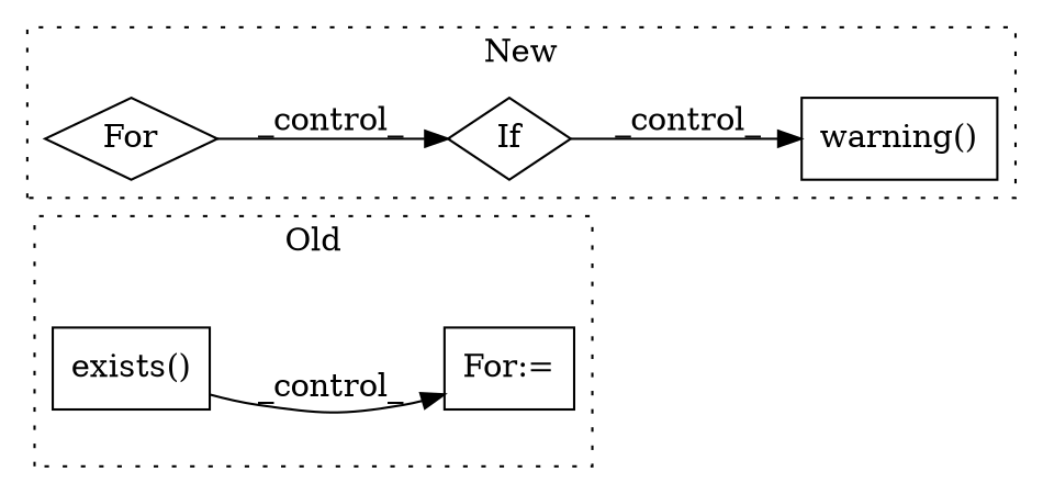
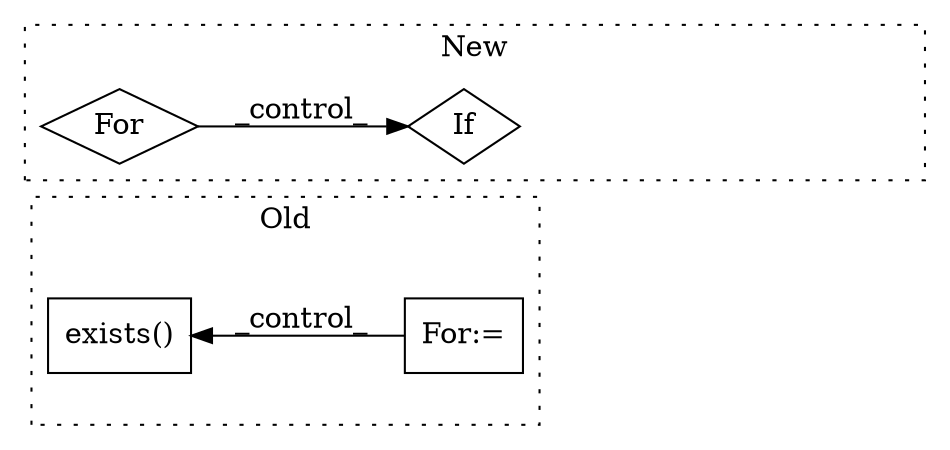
  digraph {
    rankdir=LR
    node [a=75 shape=box]
    n1 [l="11,1" label="exists()" s="3427,3449"]
    n2 [a=68 l=4 label="For:=" s=3754]
-   n3 [l="37,1" label="warning()" s="3897,4098"]
    n4 [a=96 l=3 label=If s=3833 shape=diamond]
    n5 [a=107 l="4,18" label=For s="3460,3547" shape=diamond]
    subgraph cluster_1 {
      label=Old
      style=dotted
      n1
      n2
    }
    subgraph cluster_2 {
      label=New
      style=dotted
-     n3
      n4
      n5
    }
-   n1 -> n2 [label=_control_]
-   n4 -> n3 [label=_control_]
+   n2 -> n1 [label=_control_]
    n5 -> n4 [label=_control_]
  }
